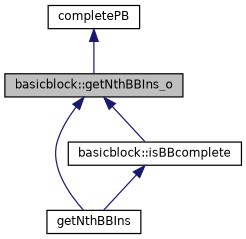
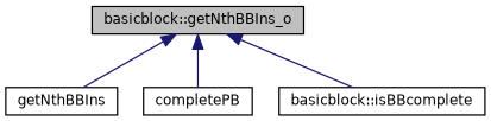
  digraph {
    rankdir=TB
    node [color=black fillcolor=white fontname=Helvetica fontsize=10 shape=record style=filled]
    edge [color=midnightblue dir=back fontname=Helvetica fontsize=10 labelfontname=Helvetica labelfontsize=10 style=solid]
    n1 [fillcolor=grey75 fontcolor=black height=0.2 label="basicblock::getNthBBIns_o" width=0.4]
    n2 [height=0.2 label=getNthBBIns width=0.4]
    n3 [height=0.2 label=completePB width=0.4]
    n4 [height=0.2 label="basicblock::isBBcomplete" width=0.4]
    n1 -> n2
-   n3 -> n1
+   n1 -> n3
    n1 -> n4
-   n4 -> n2
  }
